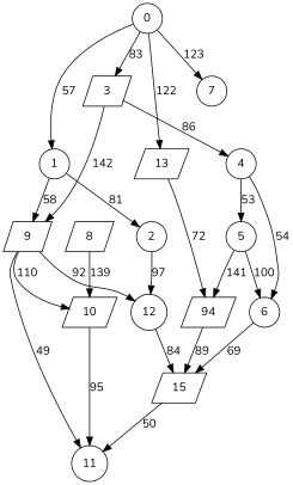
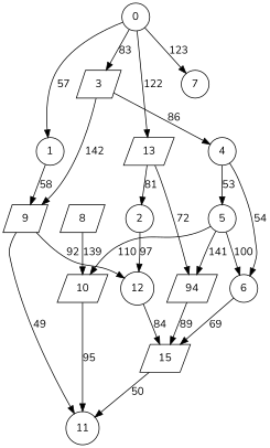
  digraph {
    fontname=Nunito
    node [fontname=Nunito shape=circle]
    edge [fontname=Nunito]
    0
    1
    3 [shape=parallelogram]
    7
    13 [shape=parallelogram]
    2
    9 [shape=parallelogram]
    4
    n9 [label=94 shape=parallelogram]
    12
    10 [shape=parallelogram]
    11
    5
    6
    8 [shape=parallelogram]
    15 [shape=parallelogram]
    0 -> 1 [label=57]
    0 -> 3 [label=83]
    0 -> 7 [label=123]
    0 -> 13 [label=122]
-   1 -> 2 [label=81]
+   13 -> 2 [label=81]
    1 -> 9 [label=58]
    3 -> 9 [label=142]
    3 -> 4 [label=86]
    13 -> n9 [label=72]
    2 -> 12 [label=97]
    9 -> 12 [label=92]
-   9 -> 10 [label=110]
+   5 -> 10 [label=110]
    9 -> 11 [label=49]
    4 -> 5 [label=53]
    4 -> 6 [label=54]
    n9 -> 15 [label=89]
    12 -> 15 [label=84]
    10 -> 11 [label=95]
    5 -> n9 [label=141]
    5 -> 6 [label=100]
    6 -> 15 [label=69]
    8 -> 10 [label=139]
    15 -> 11 [label=50]
  }
